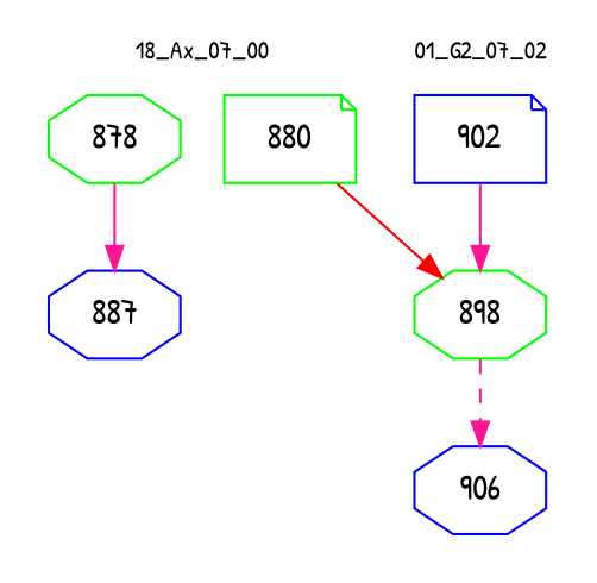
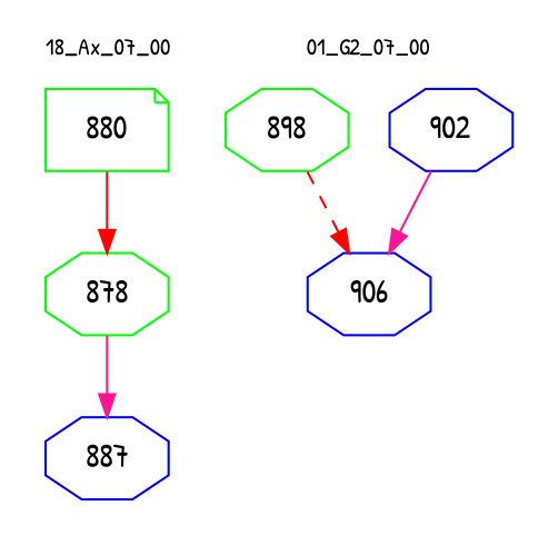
  digraph {
    fontname="Patrick Hand"
    node [color=green fontname="Patrick Hand" shape=octagon]
    edge [color=red fontname="Patrick Hand" style=solid]
    n1 [label=880 shape=note]
    n2 [label=878]
    n3 [color=blue label=887]
-   n4 [color=blue label=902 shape=note]
+   n4 [color=blue label=902]
    n5 [label=898]
    n6 [color=blue label=906]
    subgraph cluster_1 {
      color=white
      fontsize=10
      label="18_Ax_07_00"
      n1
      n2
      n3
    }
    subgraph cluster_2 {
      color=white
      fontsize=10
-     label="01_G2_07_02"
+     label="01_G2_07_00"
      n4
      n5
      n6
    }
-   n1 -> n5
+   n1 -> n2
    n2 -> n3 [color=deeppink]
-   n4 -> n5 [color=deeppink]
-   n5 -> n6 [color=deeppink style=dashed]
+   n4 -> n6 [color=deeppink]
+   n5 -> n6 [style=dashed]
  }
